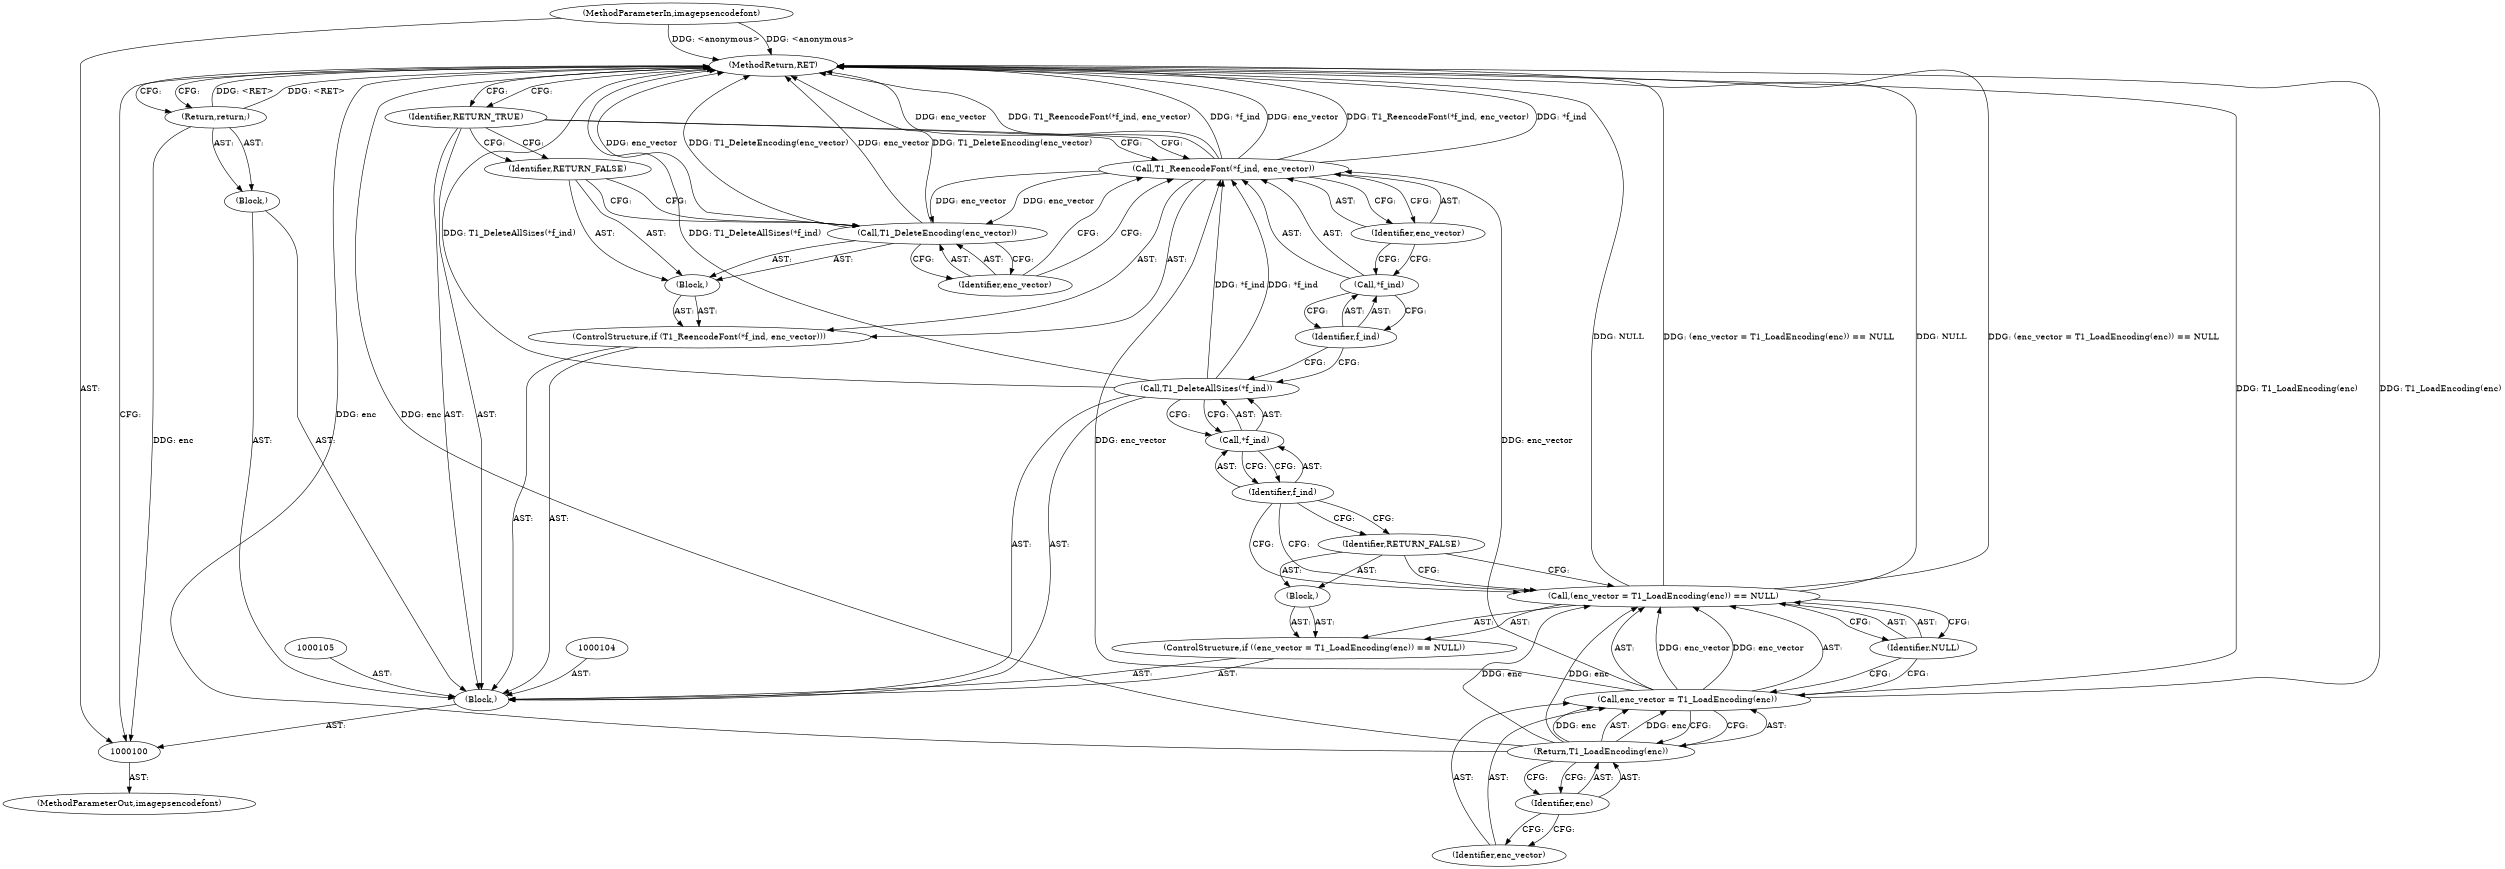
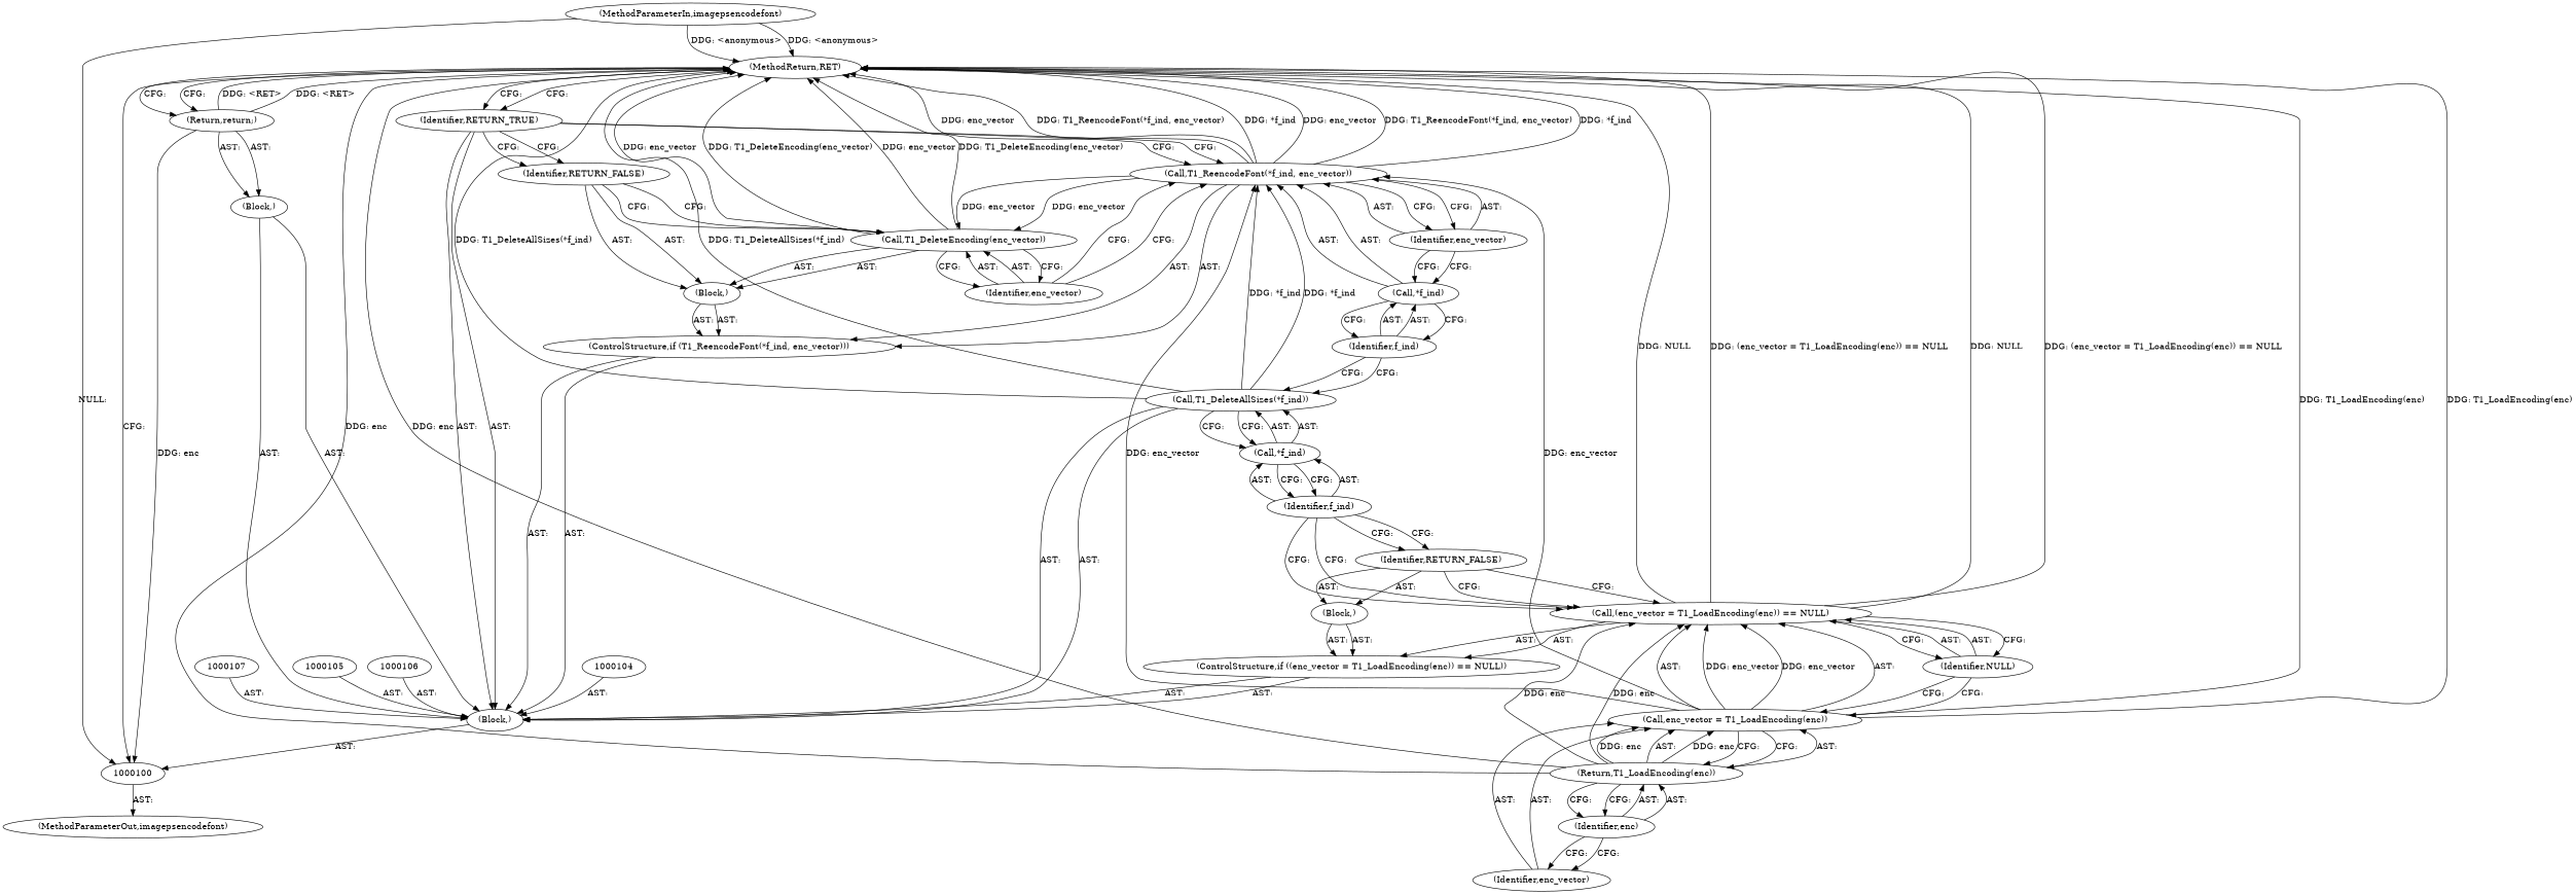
  digraph {
    n1 [label="(MethodReturn,RET)"]
    n2 [label="(Identifier,RETURN_TRUE)"]
    n3 [label="(Return,return;)"]
    1000100
    n5 [label="(Block,)"]
    n6 [label="(Call,T1_ReencodeFont(*f_ind, enc_vector))"]
    n7 [label="(Identifier,RETURN_FALSE)"]
    n8 [label="(Block,)"]
    n9 [label="(MethodParameterOut,imagepsencodefont)"]
    n10 [label="(MethodParameterIn,imagepsencodefont)"]
    n11 [label="(ControlStructure,if ((enc_vector = T1_LoadEncoding(enc)) == NULL))"]
    n12 [label="(Return,T1_LoadEncoding(enc))"]
    n13 [label="(Identifier,enc)"]
    n14 [label="(Call,(enc_vector = T1_LoadEncoding(enc)) == NULL)"]
    n15 [label="(Call,enc_vector = T1_LoadEncoding(enc))"]
    n16 [label="(Identifier,enc_vector)"]
    n17 [label="(Identifier,NULL)"]
    n18 [label="(Block,)"]
    n19 [label="(ControlStructure,if (T1_ReencodeFont(*f_ind, enc_vector)))"]
    n20 [label="(Identifier,enc_vector)"]
    n21 [label="(Call,T1_DeleteEncoding(enc_vector))"]
    n22 [label="(Identifier,RETURN_FALSE)"]
    n23 [label="(Call,T1_DeleteAllSizes(*f_ind))"]
    n24 [label="(Call,*f_ind)"]
    n25 [label="(Identifier,f_ind)"]
    n26 [label="(Call,*f_ind)"]
    n27 [label="(Identifier,f_ind)"]
    n28 [label="(Block,)"]
    n29 [label="(Identifier,enc_vector)"]
    1000104
    1000105
+   1000106
+   1000107
    n1 -> n2 [label="CFG: "]
    n1 -> n2 [label="CFG: "]
    n1 -> n3 [label="CFG: "]
    n1 -> n3 [label="CFG: "]
    n1 -> 1000100 [label="CFG: "]
    n2 -> n5 [label="AST: "]
    n2 -> n5 [label="AST: "]
    n2 -> n6 [label="CFG: "]
    n2 -> n6 [label="CFG: "]
    n2 -> n7 [label="CFG: "]
    n2 -> n7 [label="CFG: "]
    n3 -> n1 [label="DDG: <RET>"]
    n3 -> n1 [label="DDG: <RET>"]
    n3 -> 1000100 [label="DDG: enc"]
    n3 -> n8 [label="AST: "]
    n3 -> n8 [label="AST: "]
    1000100 -> n9 [label="AST: "]
    n5 -> 1000100 [label="AST: "]
    n6 -> n1 [label="DDG: enc_vector"]
    n6 -> n1 [label="DDG: T1_ReencodeFont(*f_ind, enc_vector)"]
    n6 -> n1 [label="DDG: *f_ind"]
    n6 -> n1 [label="DDG: enc_vector"]
    n6 -> n1 [label="DDG: T1_ReencodeFont(*f_ind, enc_vector)"]
    n6 -> n1 [label="DDG: *f_ind"]
    n6 -> n19 [label="AST: "]
    n6 -> n19 [label="AST: "]
    n6 -> n20 [label="CFG: "]
    n6 -> n20 [label="CFG: "]
    n6 -> n21 [label="DDG: enc_vector"]
    n6 -> n21 [label="DDG: enc_vector"]
    n7 -> n21 [label="CFG: "]
    n7 -> n21 [label="CFG: "]
    n7 -> n28 [label="AST: "]
    n7 -> n28 [label="AST: "]
    n8 -> n5 [label="AST: "]
    n8 -> n5 [label="AST: "]
    n10 -> n1 [label="DDG: <anonymous>"]
    n10 -> n1 [label="DDG: <anonymous>"]
-   n10 -> 1000100 [label="AST: "]
+   n10 -> 1000100 [label="NULL: "]
    n11 -> n5 [label="AST: "]
    n11 -> n5 [label="AST: "]
    n12 -> n1 [label="DDG: enc"]
    n12 -> n1 [label="DDG: enc"]
    n12 -> n13 [label="CFG: "]
    n12 -> n13 [label="CFG: "]
    n12 -> n14 [label="DDG: enc"]
    n12 -> n14 [label="DDG: enc"]
    n12 -> n15 [label="AST: "]
    n12 -> n15 [label="DDG: enc"]
    n12 -> n15 [label="AST: "]
    n12 -> n15 [label="DDG: enc"]
    n13 -> n12 [label="AST: "]
    n13 -> n12 [label="AST: "]
    n13 -> n16 [label="CFG: "]
    n13 -> n16 [label="CFG: "]
    n14 -> n1 [label="DDG: (enc_vector = T1_LoadEncoding(enc)) == NULL"]
    n14 -> n1 [label="DDG: NULL"]
    n14 -> n1 [label="DDG: (enc_vector = T1_LoadEncoding(enc)) == NULL"]
    n14 -> n1 [label="DDG: NULL"]
    n14 -> n11 [label="AST: "]
    n14 -> n11 [label="AST: "]
    n14 -> n17 [label="CFG: "]
    n14 -> n17 [label="CFG: "]
    n15 -> n1 [label="DDG: T1_LoadEncoding(enc)"]
    n15 -> n1 [label="DDG: T1_LoadEncoding(enc)"]
    n15 -> n6 [label="DDG: enc_vector"]
    n15 -> n6 [label="DDG: enc_vector"]
    n15 -> n12 [label="CFG: "]
    n15 -> n12 [label="CFG: "]
    n15 -> n14 [label="AST: "]
    n15 -> n14 [label="DDG: enc_vector"]
    n15 -> n14 [label="AST: "]
    n15 -> n14 [label="DDG: enc_vector"]
    n16 -> n15 [label="AST: "]
    n16 -> n15 [label="AST: "]
    n17 -> n14 [label="AST: "]
    n17 -> n14 [label="AST: "]
    n17 -> n15 [label="CFG: "]
    n17 -> n15 [label="CFG: "]
    n18 -> n11 [label="AST: "]
    n18 -> n11 [label="AST: "]
    n19 -> n5 [label="AST: "]
    n19 -> n5 [label="AST: "]
    n20 -> n6 [label="AST: "]
    n20 -> n6 [label="AST: "]
    n20 -> n26 [label="CFG: "]
    n20 -> n26 [label="CFG: "]
    n21 -> n1 [label="DDG: enc_vector"]
    n21 -> n1 [label="DDG: T1_DeleteEncoding(enc_vector)"]
    n21 -> n1 [label="DDG: enc_vector"]
    n21 -> n1 [label="DDG: T1_DeleteEncoding(enc_vector)"]
    n21 -> n28 [label="AST: "]
    n21 -> n28 [label="AST: "]
    n21 -> n29 [label="CFG: "]
    n21 -> n29 [label="CFG: "]
    n22 -> n14 [label="CFG: "]
    n22 -> n14 [label="CFG: "]
    n22 -> n18 [label="AST: "]
    n22 -> n18 [label="AST: "]
    n23 -> n1 [label="DDG: T1_DeleteAllSizes(*f_ind)"]
    n23 -> n1 [label="DDG: T1_DeleteAllSizes(*f_ind)"]
    n23 -> n5 [label="AST: "]
    n23 -> n5 [label="AST: "]
    n23 -> n6 [label="DDG: *f_ind"]
    n23 -> n6 [label="DDG: *f_ind"]
    n23 -> n24 [label="CFG: "]
    n23 -> n24 [label="CFG: "]
    n24 -> n23 [label="AST: "]
    n24 -> n23 [label="AST: "]
    n24 -> n25 [label="CFG: "]
    n24 -> n25 [label="CFG: "]
    n25 -> n14 [label="CFG: "]
    n25 -> n14 [label="CFG: "]
    n25 -> n22 [label="CFG: "]
    n25 -> n22 [label="CFG: "]
    n25 -> n24 [label="AST: "]
    n25 -> n24 [label="AST: "]
    n26 -> n6 [label="AST: "]
    n26 -> n6 [label="AST: "]
    n26 -> n27 [label="CFG: "]
    n26 -> n27 [label="CFG: "]
    n27 -> n23 [label="CFG: "]
    n27 -> n23 [label="CFG: "]
    n27 -> n26 [label="AST: "]
    n27 -> n26 [label="AST: "]
    n28 -> n19 [label="AST: "]
    n28 -> n19 [label="AST: "]
    n29 -> n6 [label="CFG: "]
    n29 -> n6 [label="CFG: "]
    n29 -> n21 [label="AST: "]
    n29 -> n21 [label="AST: "]
    1000104 -> n5 [label="AST: "]
    1000105 -> n5 [label="AST: "]
+   1000106 -> n5 [label="AST: "]
+   1000107 -> n5 [label="AST: "]
  }
